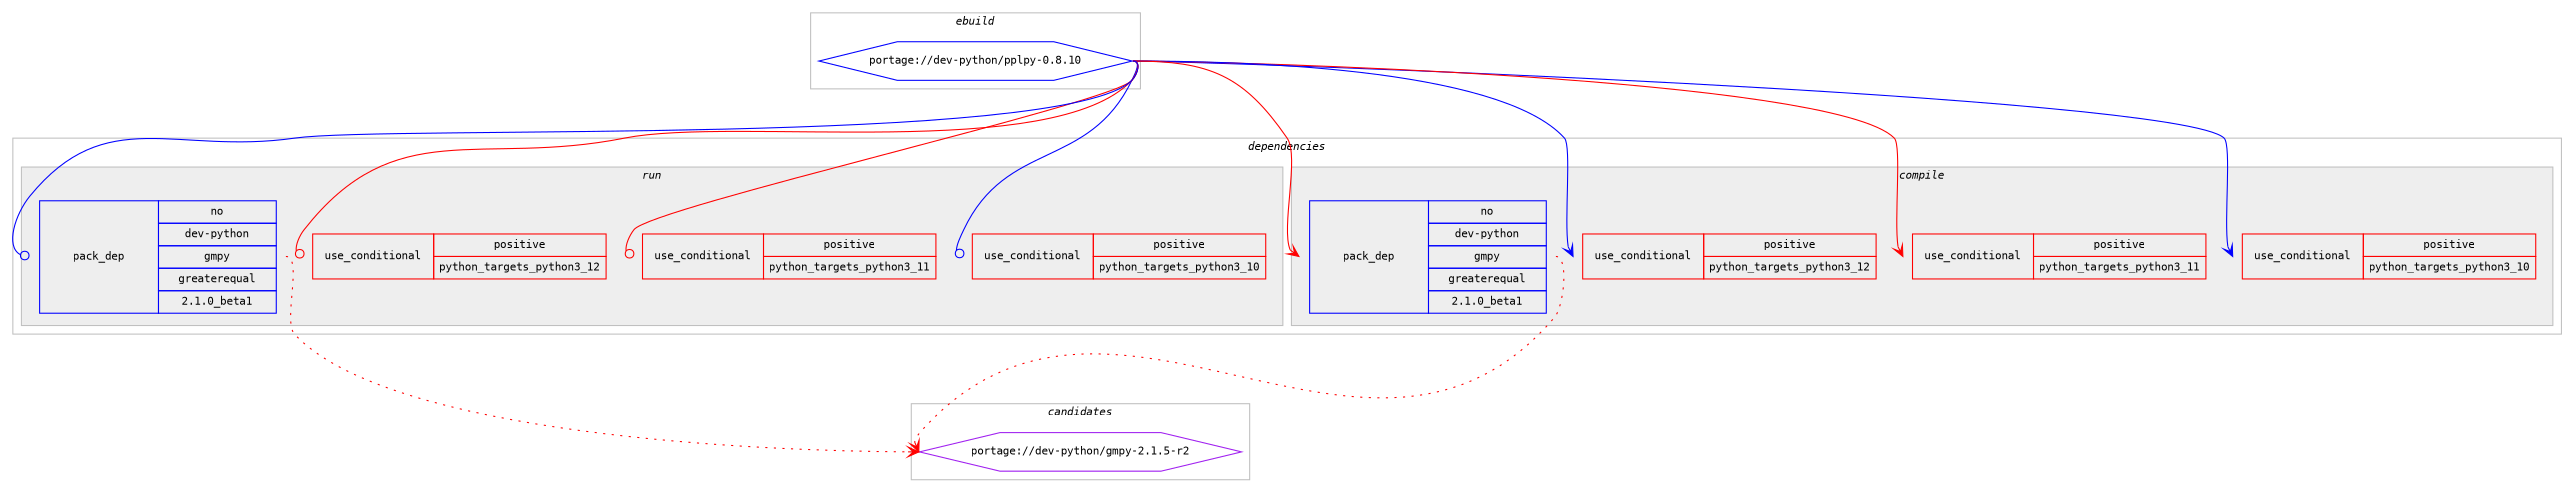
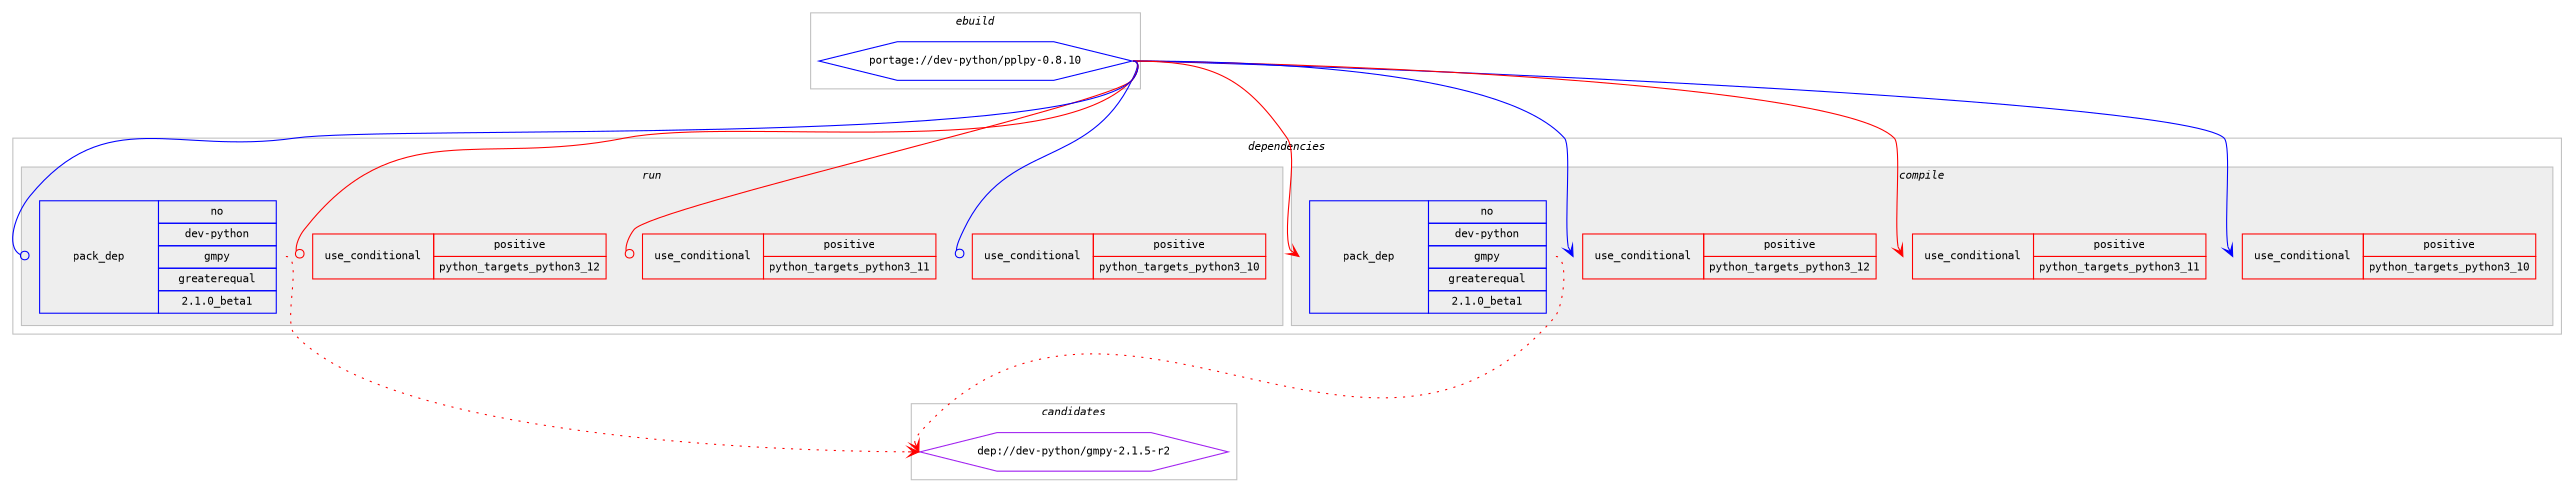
  digraph {
    compound=true
    concentrate=true
    fontname="DejaVu Sans Mono"
    fontsize=10
    newrank=true
    rankdir=TB
    ranksep=1.5
    node [color=red fontname="DejaVu Sans Mono" fontsize=10 shape=none]
    edge [arrowhead=vee headport=w style=solid tailport=e weight=20 color=red fontname="DejaVu Sans Mono"]
    n1 [color=blue label="portage://dev-python/pplpy-0.8.10" width=4 shape=hexagon]
    n2 [label=<<TABLE BORDER="0" CELLBORDER="1" CELLSPACING="0" CELLPADDING="4"><TR><TD ROWSPAN="3" CELLPADDING="10">use_conditional</TD></TR><TR><TD>positive</TD></TR><TR><TD>python_targets_python3_10</TD></TR></TABLE>>]
    n3 [label=<<TABLE BORDER="0" CELLBORDER="1" CELLSPACING="0" CELLPADDING="4"><TR><TD ROWSPAN="3" CELLPADDING="10">use_conditional</TD></TR><TR><TD>positive</TD></TR><TR><TD>python_targets_python3_11</TD></TR></TABLE>>]
    n4 [label=<<TABLE BORDER="0" CELLBORDER="1" CELLSPACING="0" CELLPADDING="4"><TR><TD ROWSPAN="3" CELLPADDING="10">use_conditional</TD></TR><TR><TD>positive</TD></TR><TR><TD>python_targets_python3_12</TD></TR></TABLE>>]
    n5 [color=blue label=<<TABLE BORDER="0" CELLBORDER="1" CELLSPACING="0" CELLPADDING="4" WIDTH="220"><TR><TD ROWSPAN="6" CELLPADDING="30">pack_dep</TD></TR><TR><TD WIDTH="110">no</TD></TR><TR><TD>dev-python</TD></TR><TR><TD>gmpy</TD></TR><TR><TD>greaterequal</TD></TR><TR><TD>2.1.0_beta1</TD></TR></TABLE>>]
    n6 [label=<<TABLE BORDER="0" CELLBORDER="1" CELLSPACING="0" CELLPADDING="4"><TR><TD ROWSPAN="3" CELLPADDING="10">use_conditional</TD></TR><TR><TD>positive</TD></TR><TR><TD>python_targets_python3_10</TD></TR></TABLE>>]
    n7 [label=<<TABLE BORDER="0" CELLBORDER="1" CELLSPACING="0" CELLPADDING="4"><TR><TD ROWSPAN="3" CELLPADDING="10">use_conditional</TD></TR><TR><TD>positive</TD></TR><TR><TD>python_targets_python3_11</TD></TR></TABLE>>]
    n8 [label=<<TABLE BORDER="0" CELLBORDER="1" CELLSPACING="0" CELLPADDING="4"><TR><TD ROWSPAN="3" CELLPADDING="10">use_conditional</TD></TR><TR><TD>positive</TD></TR><TR><TD>python_targets_python3_12</TD></TR></TABLE>>]
    n9 [color=blue label=<<TABLE BORDER="0" CELLBORDER="1" CELLSPACING="0" CELLPADDING="4" WIDTH="220"><TR><TD ROWSPAN="6" CELLPADDING="30">pack_dep</TD></TR><TR><TD WIDTH="110">no</TD></TR><TR><TD>dev-python</TD></TR><TR><TD>gmpy</TD></TR><TR><TD>greaterequal</TD></TR><TR><TD>2.1.0_beta1</TD></TR></TABLE>>]
-   n10 [color=purple label="portage://dev-python/gmpy-2.1.5-r2" width=4 shape=hexagon]
+   n10 [color=purple label="dep://dev-python/gmpy-2.1.5-r2" width=4 shape=hexagon]
    subgraph cluster_1 {
      color=gray
      label=<<i>ebuild</i>>
      rank=same
      n1
    }
    subgraph cluster_2 {
      color=gray
      label=<<i>dependencies</i>>
      subgraph cluster_3 {
        color=gray
        fillcolor="#eeeeee"
        label=<<i>compile</i>>
        style=filled
        subgraph sub_4 {
          color=gray
          fillcolor="#eeeeee"
          label=<<i>compile</i>>
          style=filled
          n2
        }
        subgraph sub_5 {
          color=gray
          fillcolor="#eeeeee"
          label=<<i>compile</i>>
          style=filled
          n3
        }
        subgraph sub_6 {
          color=gray
          fillcolor="#eeeeee"
          label=<<i>compile</i>>
          style=filled
          n4
        }
        subgraph sub_7 {
          color=gray
          fillcolor="#eeeeee"
          label=<<i>compile</i>>
          style=filled
          n5
        }
      }
      subgraph cluster_8 {
        color=gray
        fillcolor="#eeeeee"
        label=<<i>compile and run</i>>
        style=filled
      }
      subgraph cluster_9 {
        color=gray
        fillcolor="#eeeeee"
        label=<<i>run</i>>
        style=filled
        subgraph sub_10 {
          color=gray
          fillcolor="#eeeeee"
          label=<<i>run</i>>
          style=filled
          n6
        }
        subgraph sub_11 {
          color=gray
          fillcolor="#eeeeee"
          label=<<i>run</i>>
          style=filled
          n7
        }
        subgraph sub_12 {
          color=gray
          fillcolor="#eeeeee"
          label=<<i>run</i>>
          style=filled
          n8
        }
        subgraph sub_13 {
          color=gray
          fillcolor="#eeeeee"
          label=<<i>run</i>>
          style=filled
          n9
        }
      }
    }
    subgraph cluster_14 {
      color=gray
      label=<<i>candidates</i>>
      rank=same
      subgraph sub_15 {
        color=black
        label=<<i>candidates</i>>
        nodesep=1
        rank=same
        n10
      }
      subgraph sub_16 {
        color=black
        label=<<i>candidates</i>>
        nodesep=1
        rank=same
        n10
      }
    }
    n1 -> n2 [color=blue]
    n1 -> n3
    n1 -> n4 [color=blue]
    n1 -> n5
    n1 -> n6 [arrowhead=odot color=blue]
    n1 -> n7 [arrowhead=odot]
    n1 -> n8 [arrowhead=odot]
    n1 -> n9 [arrowhead=odot color=blue]
    n5 -> n10 [style=dotted weight=100]
    n9 -> n10 [style=dotted weight=100]
  }
